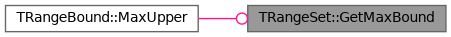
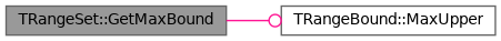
  digraph {
    rankdir=LR
    node [fontname=Helvetica fontsize=10 shape=box style=filled]
    n1 [color=gray40 fillcolor=grey60 fontcolor=black height=0.2 label="TRangeSet::GetMaxBound" width=0.4]
    n2 [color=grey40 fillcolor=white height=0.2 label="TRangeBound::MaxUpper" width=0.4]
-   n2 -> n1 [color=deeppink fontname=Helvetica fontsize=10 labelfontname=Helvetica labelfontsize=10 style=solid arrowhead=odot]
+   n1 -> n2 [color=deeppink fontname=Helvetica fontsize=10 labelfontname=Helvetica labelfontsize=10 style=solid arrowhead=odot]
  }
